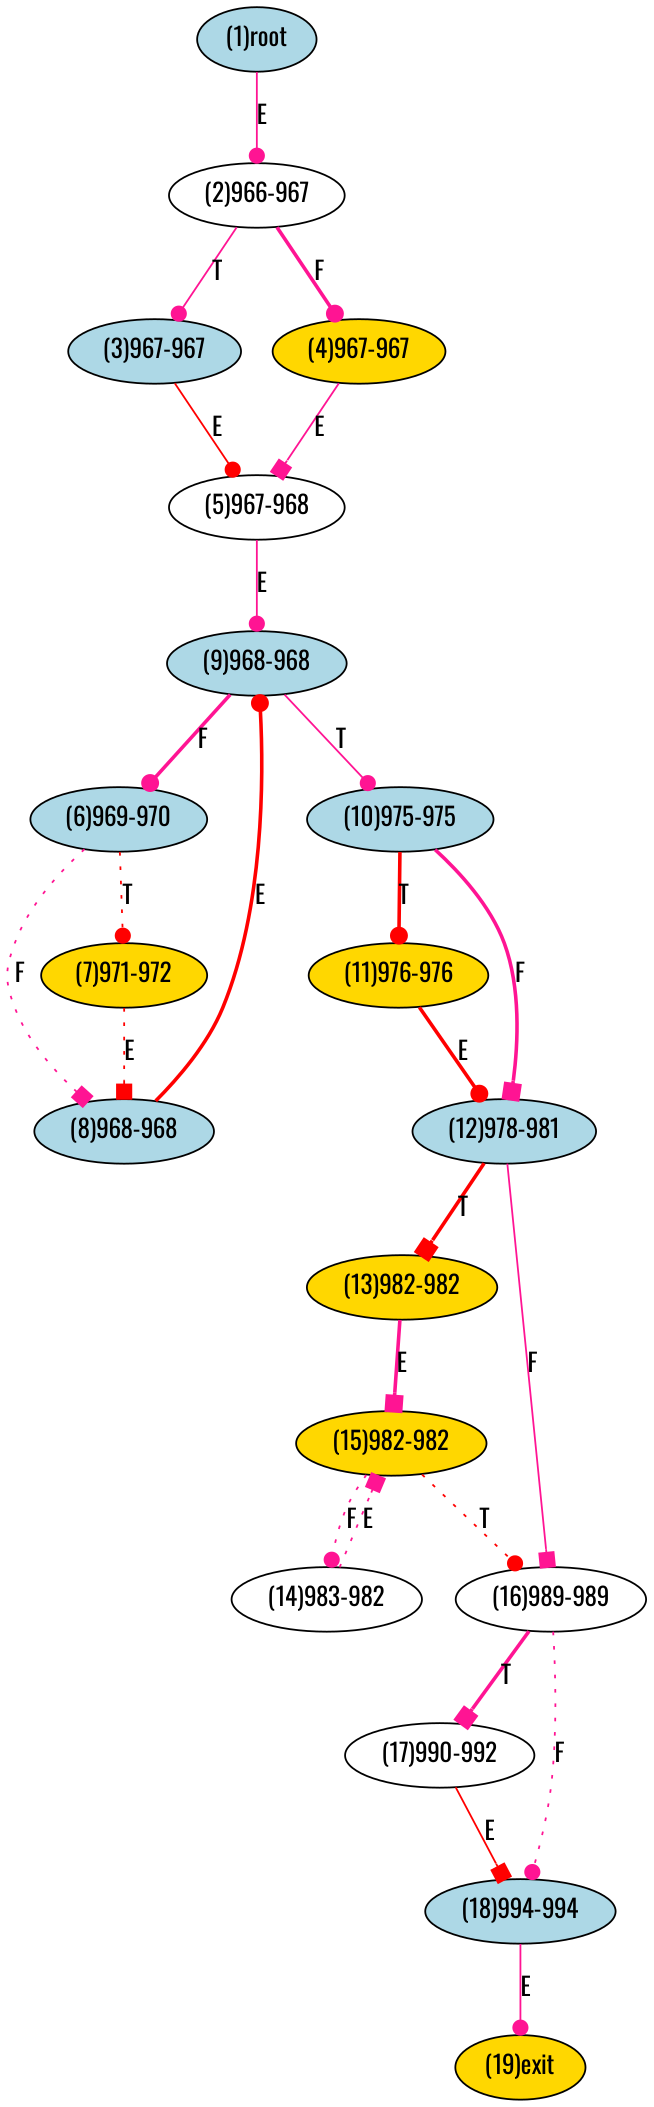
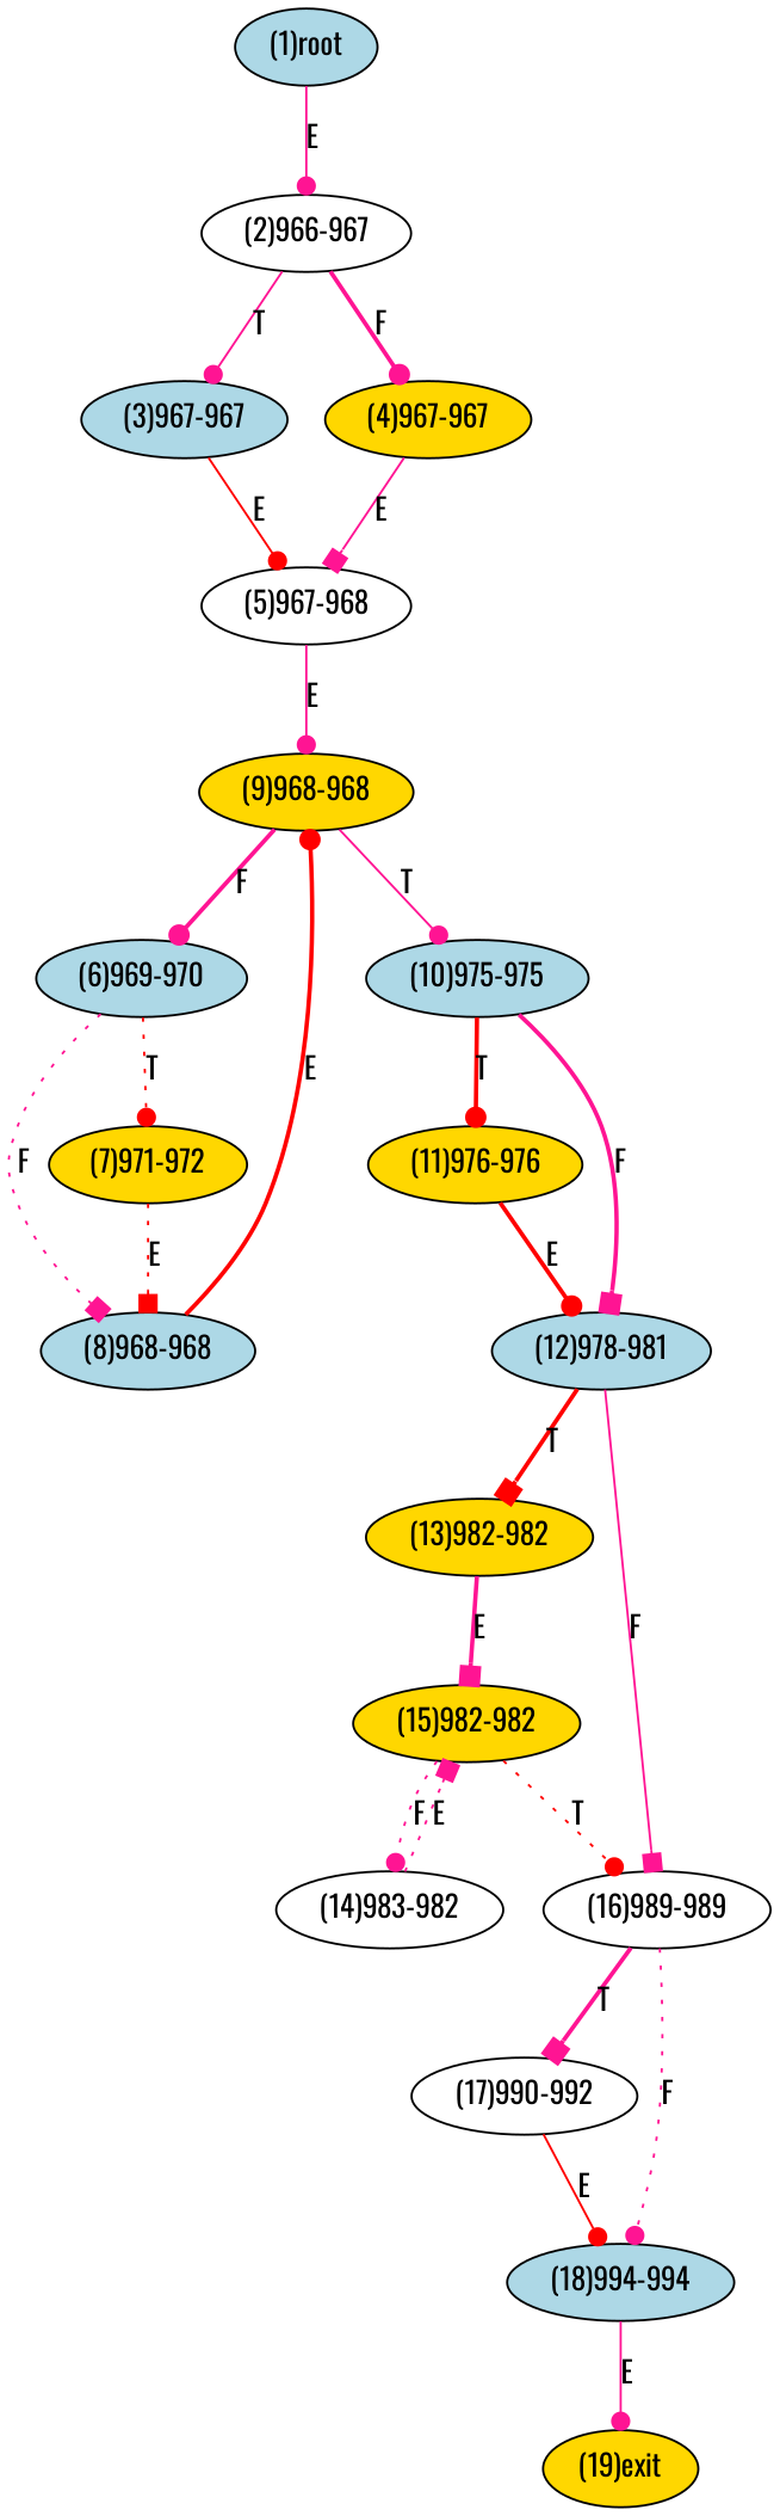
  digraph {
    fontname=Oswald
    node [fillcolor=lightblue fontname=Oswald style=filled]
    edge [arrowhead=dot color=deeppink fontname=Oswald style=solid]
    n1 [label="(1)root"]
    n2 [fillcolor=white label="(2)966-967"]
    n3 [label="(3)967-967"]
    n4 [fillcolor=gold label="(4)967-967"]
    n5 [fillcolor=white label="(5)967-968"]
-   n6 [label="(9)968-968"]
+   n6 [fillcolor=gold label="(9)968-968"]
    n7 [label="(6)969-970"]
    n8 [label="(10)975-975"]
    n9 [fillcolor=gold label="(7)971-972"]
    n10 [label="(8)968-968"]
    n11 [fillcolor=gold label="(11)976-976"]
    n12 [label="(12)978-981"]
    n13 [fillcolor=gold label="(13)982-982"]
    n14 [fillcolor=white label="(16)989-989"]
    n15 [fillcolor=gold label="(15)982-982"]
    n16 [fillcolor=white label="(17)990-992"]
    n17 [label="(18)994-994"]
    n18 [fillcolor=white label="(14)983-982"]
    n19 [fillcolor=gold label="(19)exit"]
    n1 -> n2 [label=E]
    n2 -> n3 [label=T]
    n2 -> n4 [label=F style=bold]
    n3 -> n5 [color=red label=E]
    n4 -> n5 [arrowhead=box label=E]
    n5 -> n6 [label=E]
    n6 -> n7 [label=F style=bold]
    n6 -> n8 [label=T]
    n7 -> n9 [color=red label=T style=dotted]
    n7 -> n10 [arrowhead=box label=F style=dotted]
    n8 -> n11 [color=red label=T style=bold]
    n8 -> n12 [arrowhead=box label=F style=bold]
    n9 -> n10 [arrowhead=box color=red label=E style=dotted]
    n10 -> n6 [color=red label=E style=bold]
    n11 -> n12 [color=red label=E style=bold]
    n12 -> n13 [arrowhead=box color=red label=T style=bold]
    n12 -> n14 [arrowhead=box label=F]
    n13 -> n15 [arrowhead=box label=E style=bold]
    n14 -> n16 [arrowhead=box label=T style=bold]
    n14 -> n17 [label=F style=dotted]
    n15 -> n14 [color=red label=T style=dotted]
    n15 -> n18 [label=F style=dotted]
-   n16 -> n17 [arrowhead=box color=red label=E]
+   n16 -> n17 [color=red label=E]
    n17 -> n19 [label=E]
    n18 -> n15 [arrowhead=box label=E style=dotted]
  }
